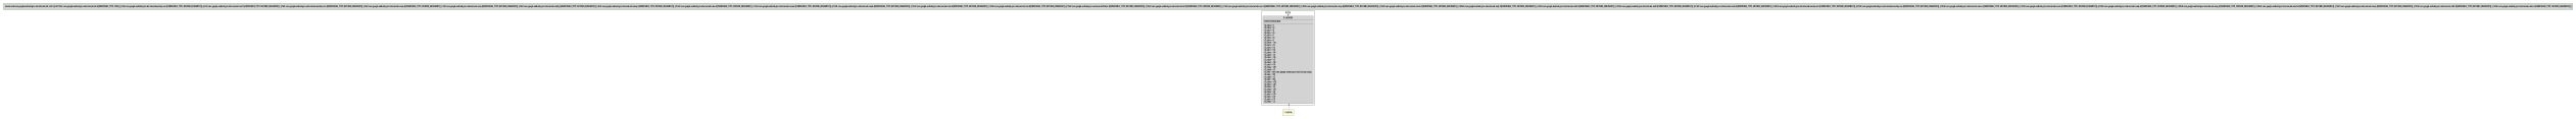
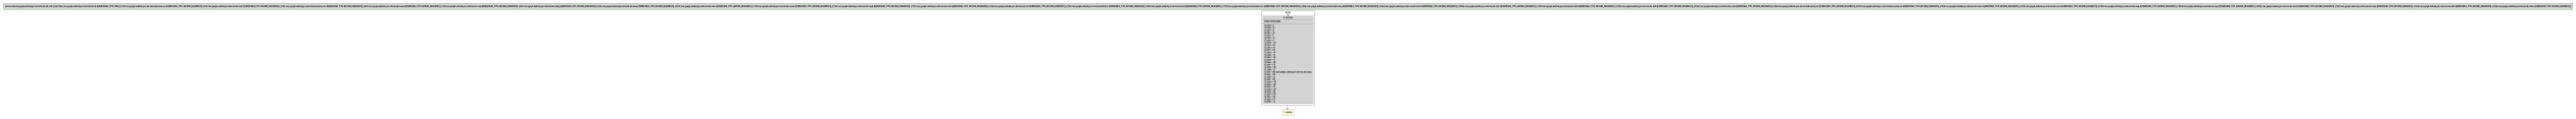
  digraph {
    fontname=Oswald
    node [color=gray40 shape=record style=filled fillcolor=lightgrey fontname=Oswald]
    edge [color=gray40 fontname=Oswald]
    n1 [label="{0\:\ 0x0000|MTH_ENTER_BLOCK\l|r2.zzbrp = r3\lr2.zzbrq = r4\lr2.zzbrr = r5\lr2.zzbrs = r6\lr2.zzbrt = r7\lr2.zzbru = r8\lr2.zzbrv = r9\lr2.zzbrw = r10\lr2.zzbrx = r11\lr2.zzbry = r12\lr2.zzbrz = r13\lr2.zzbsa = r14\lr2.zzbsb = r15\lr2.zzbsc = r16\lr2.zzbsd = r17\lr2.zzbse = r18\lr2.zzbsf = r19\lr2.zzbsg = r20\lr2.zzbsh = r21\lr2.zzbsi = new com.google.android.gms.internal.ads.zzaji()\lr2.zzbsj = r22\lr2.zzbsk = r23\lr2.zzbsl = r24\lr2.zzbsm = r25\lr2.zzbsn = r26\lr2.zzbso = r27\lr2.zzbsp = r28\lr2.zzbsq = r29\lr2.zzbsr = r30\lr2.zzbss = r31\lr2.zzbst = r32\lr2.zzbsu = r33\l}"]
    n2 [label="{1\:\ 0x006c}" fillcolor=lightyellow]
    n3 [label="{private void com.google.android.gms.ads.internal.zzk.\<init\>((r2v0 'this' com.google.android.gms.ads.internal.zzk A[IMMUTABLE_TYPE, THIS]), (r3v0 com.google.android.gms.ads.internal.overlay.zza A[IMMUTABLE_TYPE, METHOD_ARGUMENT]), (r4v0 com.google.android.gms.internal.ads.zzarf A[IMMUTABLE_TYPE, METHOD_ARGUMENT]), (r5v0 com.google.android.gms.ads.internal.overlay.zzm A[IMMUTABLE_TYPE, METHOD_ARGUMENT]), (r6v0 com.google.android.gms.internal.ads.zzaqx A[IMMUTABLE_TYPE, METHOD_ARGUMENT]), (r7v0 com.google.android.gms.internal.ads.zzaxj A[IMMUTABLE_TYPE, METHOD_ARGUMENT]), (r8v0 com.google.android.gms.internal.ads.zzbhg A[IMMUTABLE_TYPE, METHOD_ARGUMENT]), (r9v0 com.google.android.gms.internal.ads.zzaxp A[IMMUTABLE_TYPE, METHOD_ARGUMENT]), (r10v0 com.google.android.gms.internal.ads.zzuo A[IMMUTABLE_TYPE, METHOD_ARGUMENT]), (r11v0 com.google.android.gms.internal.ads.zzawn A[IMMUTABLE_TYPE, METHOD_ARGUMENT]), (r12v0 com.google.android.gms.internal.ads.zzayb A[IMMUTABLE_TYPE, METHOD_ARGUMENT]), (r13v0 com.google.android.gms.internal.ads.zzvk A[IMMUTABLE_TYPE, METHOD_ARGUMENT]), (r14v0 com.google.android.gms.internal.ads.zzvl A[IMMUTABLE_TYPE, METHOD_ARGUMENT]), (r15v0 com.google.android.gms.common.util.Clock A[IMMUTABLE_TYPE, METHOD_ARGUMENT]), (r16v0 com.google.android.gms.ads.internal.zzd A[IMMUTABLE_TYPE, METHOD_ARGUMENT]), (r17v0 com.google.android.gms.internal.ads.zzacz A[IMMUTABLE_TYPE, METHOD_ARGUMENT]), (r18v0 com.google.android.gms.internal.ads.zzayj A[IMMUTABLE_TYPE, METHOD_ARGUMENT]), (r19v0 com.google.android.gms.internal.ads.zzash A[IMMUTABLE_TYPE, METHOD_ARGUMENT]), (r20v0 com.google.android.gms.internal.ads.zzajt A[IMMUTABLE_TYPE, METHOD_ARGUMENT]), (r21v0 com.google.android.gms.internal.ads.zzbbt A[IMMUTABLE_TYPE, METHOD_ARGUMENT]), (r22v0 com.google.android.gms.internal.ads.zzall A[IMMUTABLE_TYPE, METHOD_ARGUMENT]), (r23v0 com.google.android.gms.internal.ads.zzazh A[IMMUTABLE_TYPE, METHOD_ARGUMENT]), (r24v0 com.google.android.gms.ads.internal.overlay.zzv A[IMMUTABLE_TYPE, METHOD_ARGUMENT]), (r25v0 com.google.android.gms.ads.internal.overlay.zzw A[IMMUTABLE_TYPE, METHOD_ARGUMENT]), (r26v0 com.google.android.gms.internal.ads.zzamo A[IMMUTABLE_TYPE, METHOD_ARGUMENT]), (r27v0 com.google.android.gms.internal.ads.zzazi A[IMMUTABLE_TYPE, METHOD_ARGUMENT]), (r28v0 com.google.android.gms.internal.ads.zzaqe A[IMMUTABLE_TYPE, METHOD_ARGUMENT]), (r29v0 com.google.android.gms.internal.ads.zzwg A[IMMUTABLE_TYPE, METHOD_ARGUMENT]), (r30v0 com.google.android.gms.internal.ads.zzavh A[IMMUTABLE_TYPE, METHOD_ARGUMENT]), (r31v0 com.google.android.gms.internal.ads.zzazq A[IMMUTABLE_TYPE, METHOD_ARGUMENT]), (r32v0 com.google.android.gms.internal.ads.zzbft A[IMMUTABLE_TYPE, METHOD_ARGUMENT]), (r33v0 com.google.android.gms.internal.ads.zzbca A[IMMUTABLE_TYPE, METHOD_ARGUMENT])) }" color=darkgreen]
    subgraph cluster_1 {
      label="R(1:0)"
      n1
    }
-   n2 -> n1
+   n1 -> n2
    n3 -> n1
  }
